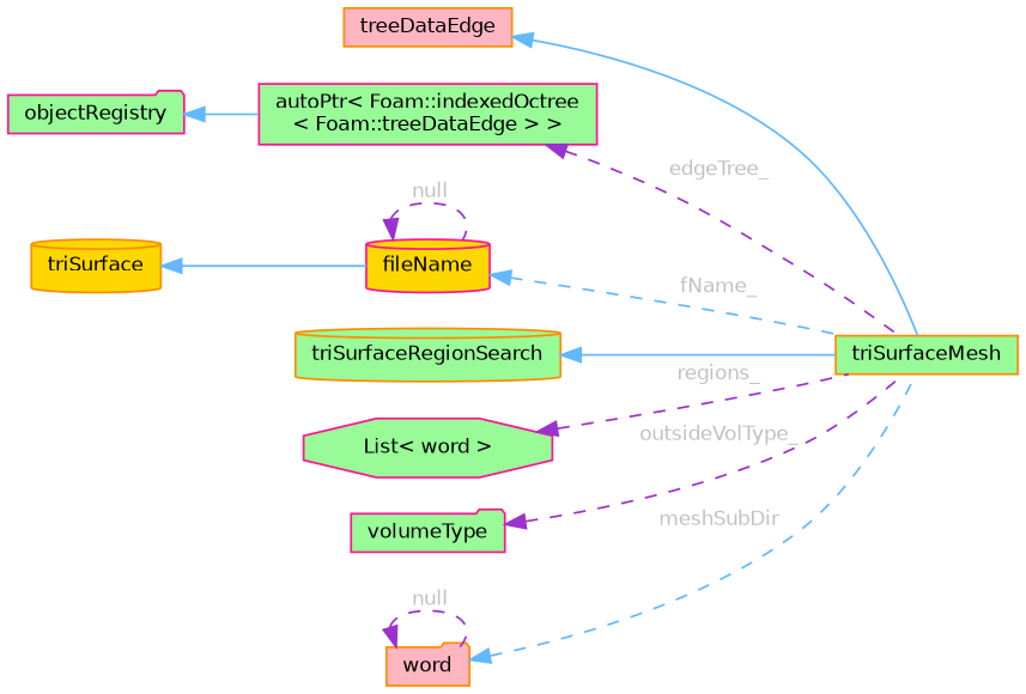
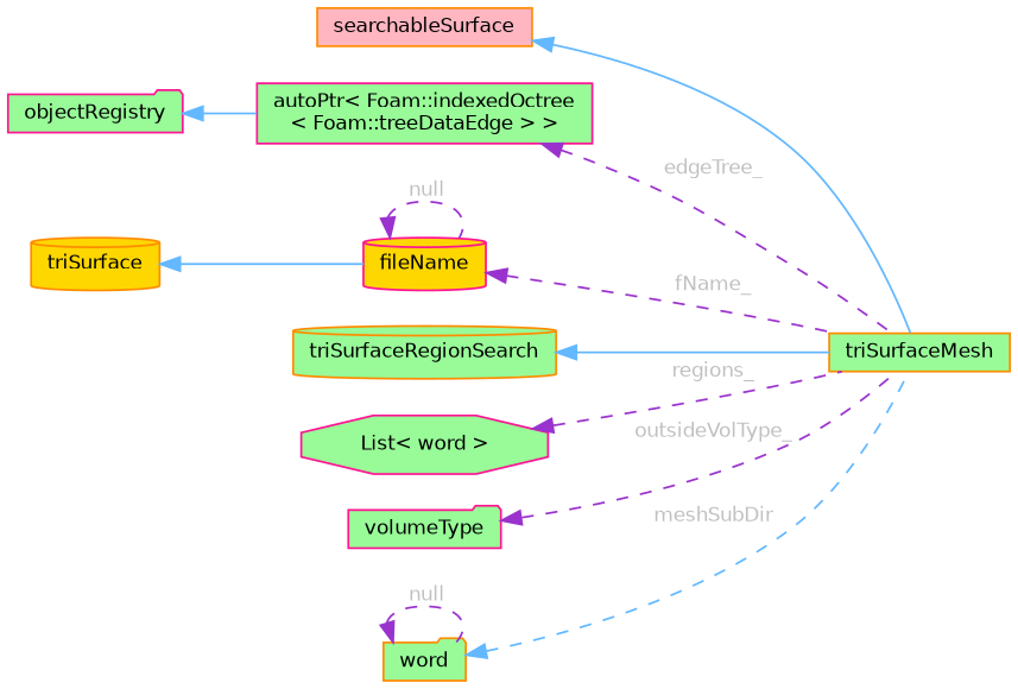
  digraph {
    rankdir=LR
    node [color=darkorange fillcolor=palegreen fontname=Helvetica fontsize=10 shape=box style=filled]
    edge [color=darkorchid3 dir=back fontname=Helvetica fontsize=10 labelfontname=Helvetica labelfontsize=10 style=dashed fontcolor=grey]
    n1 [fontcolor=black height=0.2 label=triSurfaceMesh width=0.4]
-   n2 [fillcolor=lightpink height=0.2 label=treeDataEdge width=0.4]
+   n2 [fillcolor=lightpink height=0.2 label=searchableSurface width=0.4]
    n3 [color=deeppink height=0.2 label=objectRegistry shape=folder width=0.4]
    n4 [color=deeppink height=0.2 label="autoPtr\< Foam::indexedOctree\l\< Foam::treeDataEdge \> \>" width=0.4]
    n5 [fillcolor=gold height=0.2 label=triSurface shape=cylinder width=0.4]
    n6 [color=deeppink fillcolor=gold height=0.2 label=fileName shape=cylinder width=0.4]
    n7 [height=0.2 label=triSurfaceRegionSearch shape=cylinder width=0.4]
    n8 [color=deeppink height=0.2 label="List\< word \>" shape=octagon width=0.4]
    n9 [color=deeppink height=0.2 label=volumeType shape=folder width=0.4]
-   n10 [fillcolor=lightpink height=0.2 label=word shape=folder width=0.4]
+   n10 [height=0.2 label=word shape=folder width=0.4]
    n2 -> n1 [color=steelblue1 style=solid fontcolor=""]
    n3 -> n4 [color=steelblue1 style=solid fontcolor=""]
    n4 -> n1 [label=" edgeTree_"]
    n5 -> n6 [color=steelblue1 style=solid fontcolor=""]
-   n6 -> n1 [color=steelblue1 label=" fName_"]
+   n6 -> n1 [label=" fName_"]
    n6 -> n6 [label=" null"]
    n7 -> n1 [color=steelblue1 style=solid fontcolor=""]
    n8 -> n1 [label=" regions_"]
    n9 -> n1 [label=" outsideVolType_"]
    n10 -> n1 [color=steelblue1 label=" meshSubDir"]
    n10 -> n10 [label=" null"]
  }
